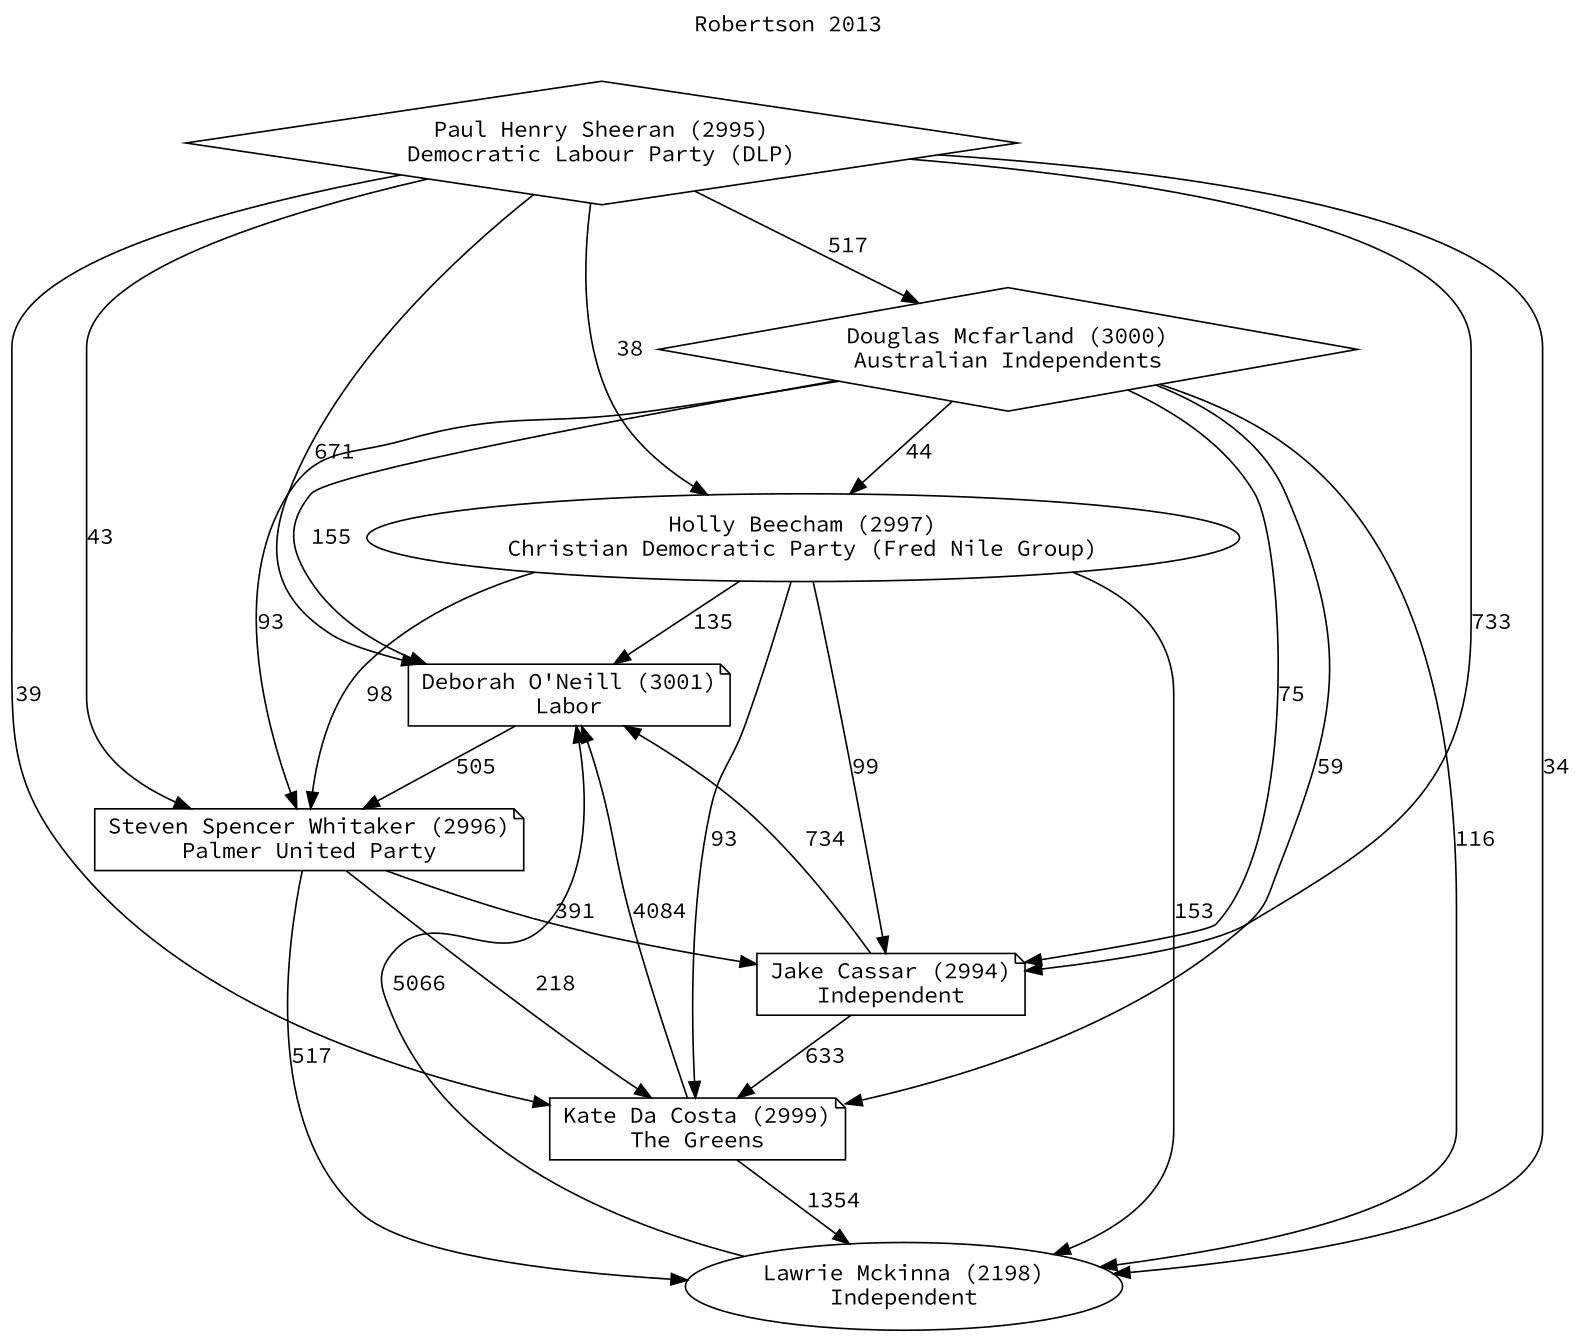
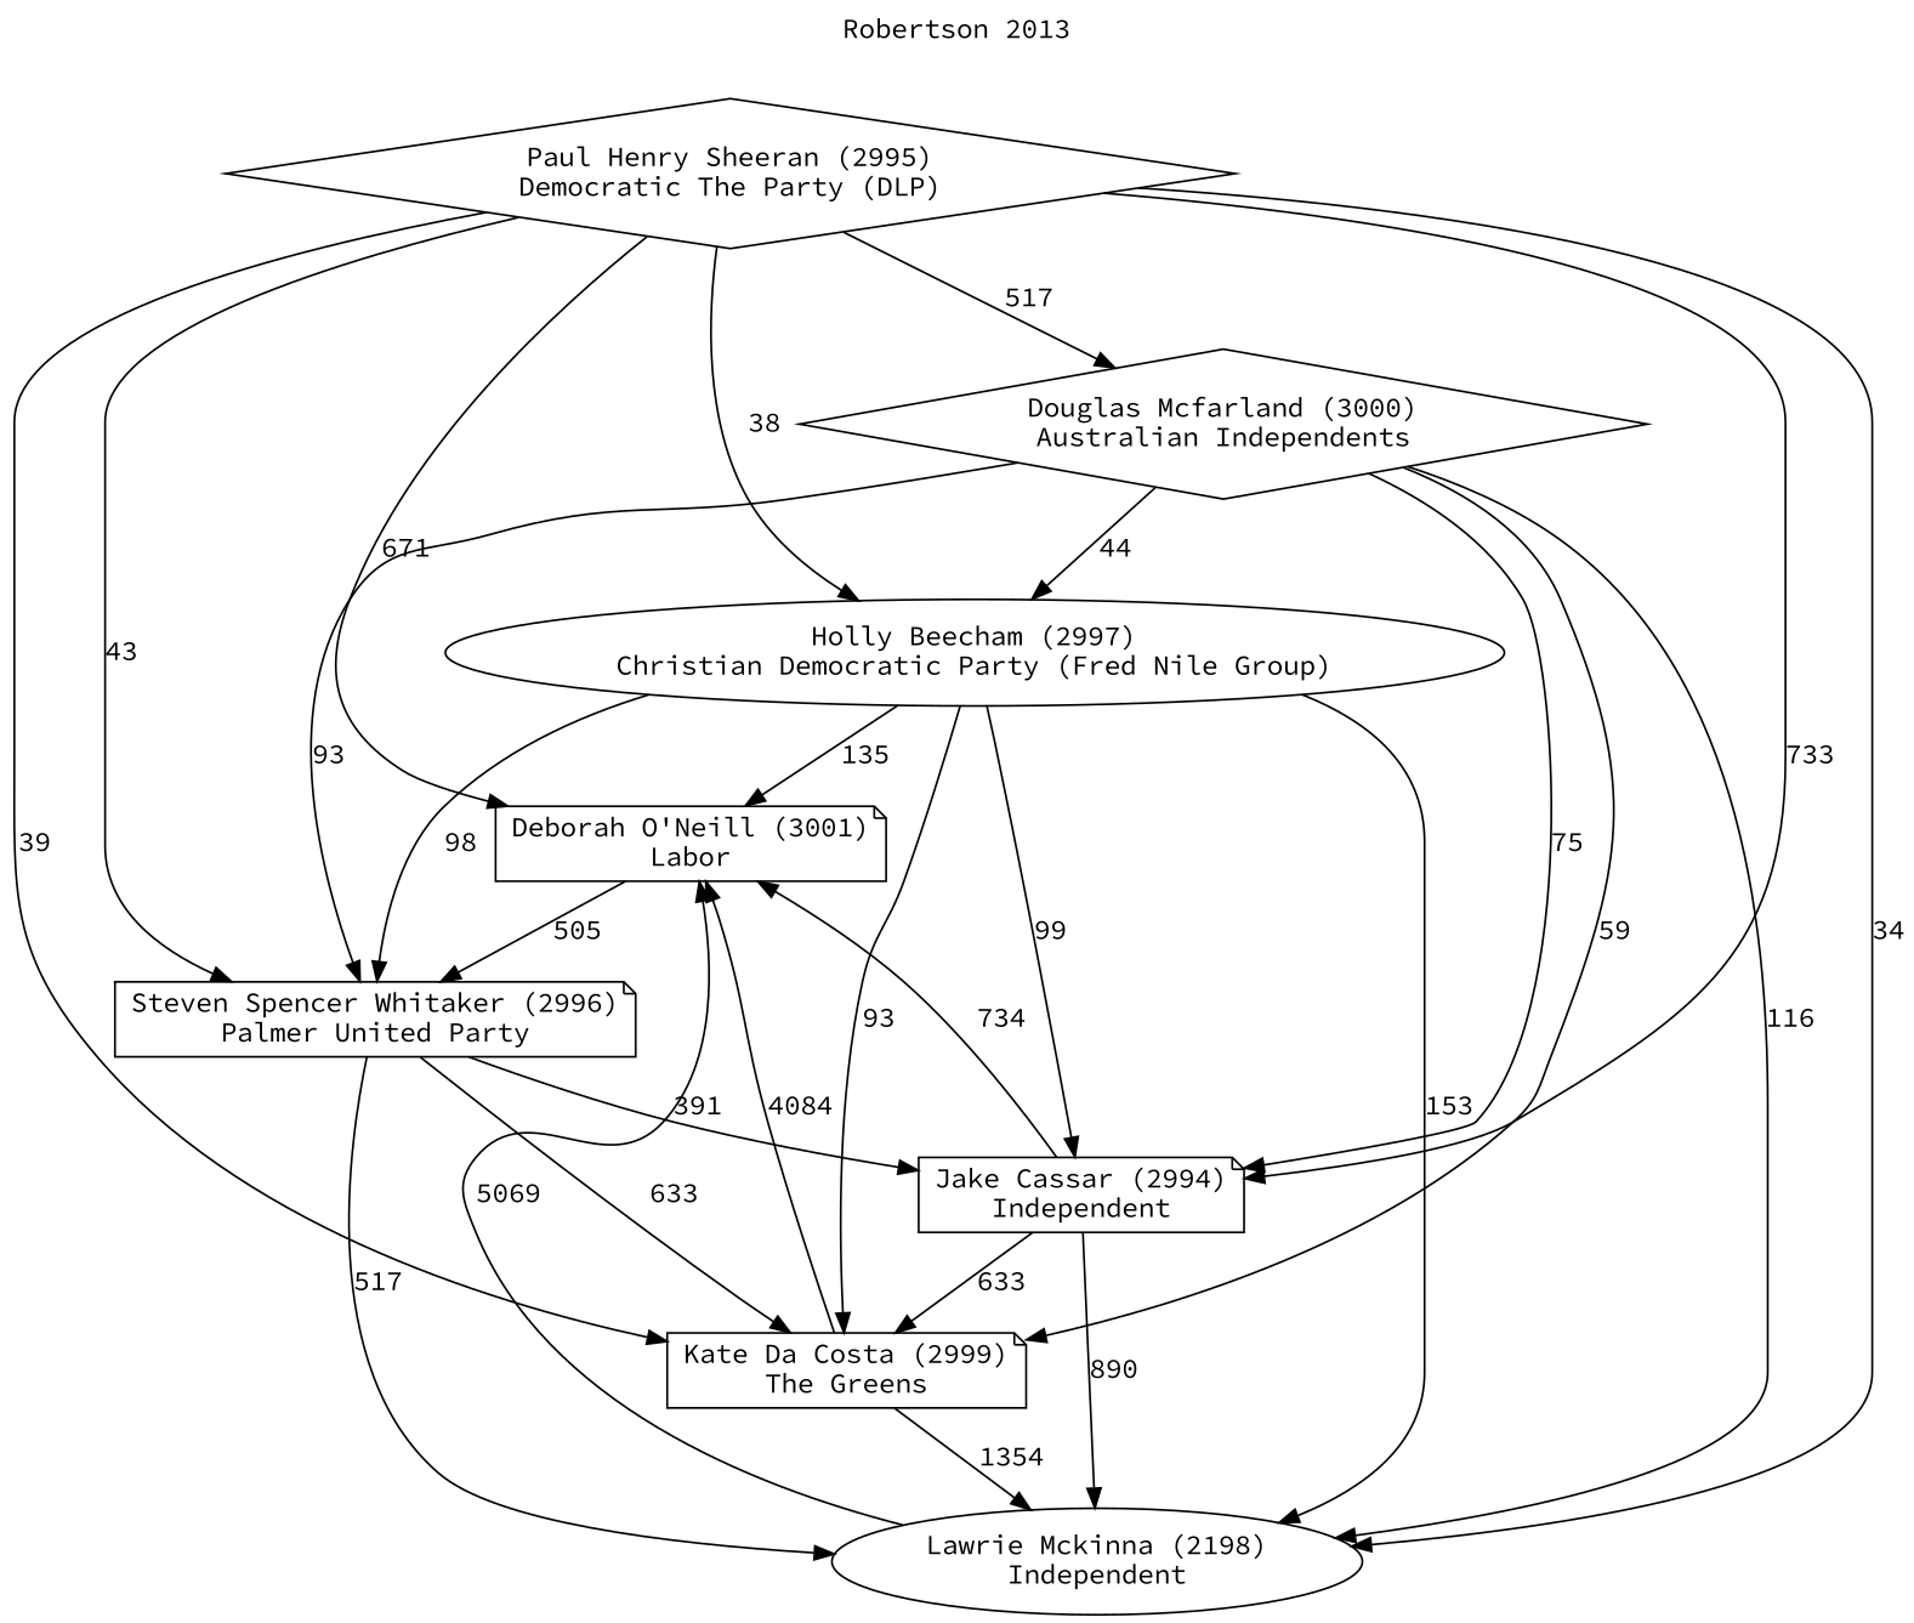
  digraph {
    fontname="Source Code Pro"
    label="Robertson 2013"
    labelloc=t
    mclimit=10
    node [fontname="Source Code Pro" shape=note]
    edge [fontname="Source Code Pro"]
    n1 [label="Deborah O'Neill (3001)\nLabor"]
    n2 [label="Steven Spencer Whitaker (2996)\nPalmer United Party"]
    n3 [label="Lawrie Mckinna (2198)\nIndependent" shape=ellipse]
    n4 [label="Kate Da Costa (2999)\nThe Greens"]
    n5 [label="Jake Cassar (2994)\nIndependent"]
    n6 [label="Holly Beecham (2997)\nChristian Democratic Party (Fred Nile Group)" shape=ellipse]
    n7 [label="Douglas Mcfarland (3000)\nAustralian Independents" shape=diamond]
-   n8 [label="Paul Henry Sheeran (2995)\nDemocratic Labour Party (DLP)" shape=diamond]
+   n8 [label="Paul Henry Sheeran (2995)\nDemocratic The Party (DLP)" shape=diamond]
    n1 -> n2 [label=505]
    n2 -> n3 [label=517]
-   n2 -> n4 [label=218]
+   n2 -> n4 [label=633]
    n2 -> n5 [label=391]
-   n3 -> n1 [label=5066]
+   n3 -> n1 [label=5069]
    n4 -> n1 [label=4084]
    n4 -> n3 [label=1354]
    n5 -> n1 [label=734]
+   n5 -> n3 [label=890]
    n5 -> n4 [label=633]
    n6 -> n1 [label=135]
    n6 -> n2 [label=98]
    n6 -> n3 [label=153]
    n6 -> n4 [label=93]
    n6 -> n5 [label=99]
-   n7 -> n1 [label=155]
    n7 -> n2 [label=93]
    n7 -> n3 [label=116]
    n7 -> n4 [label=59]
    n7 -> n5 [label=75]
    n7 -> n6 [label=44]
    n8 -> n1 [label=671]
    n8 -> n2 [label=43]
    n8 -> n3 [label=34]
    n8 -> n4 [label=39]
    n8 -> n5 [label=733]
    n8 -> n6 [label=38]
    n8 -> n7 [label=517]
  }
